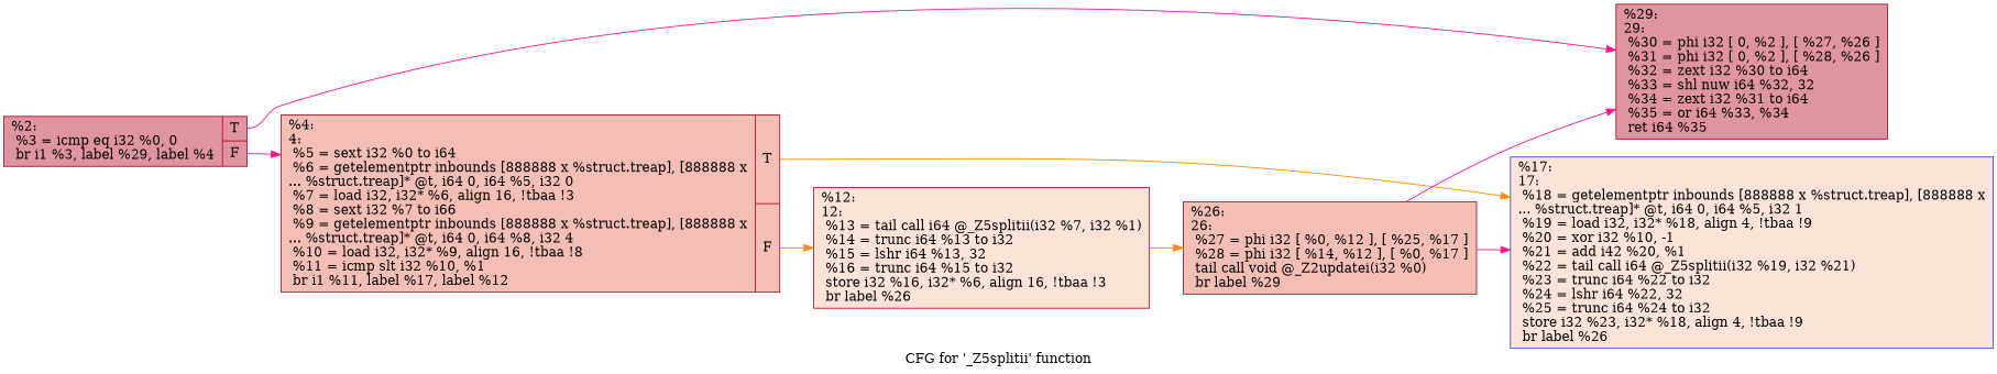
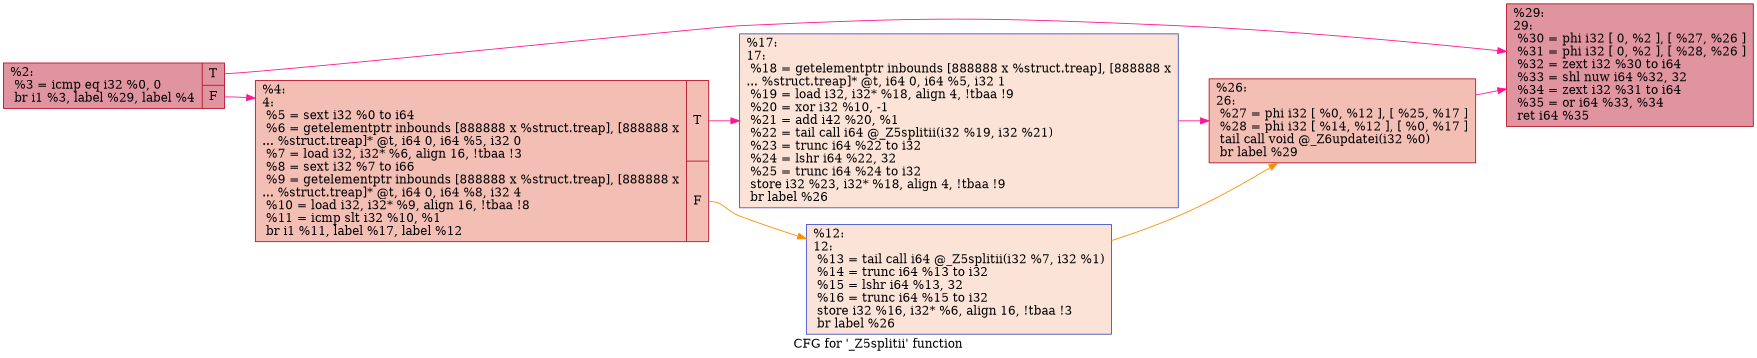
  digraph {
    label="CFG for '_Z5splitii' function"
    rankdir=LR
    node [color="#b70d28ff" fillcolor="#b70d2870" shape=record style=filled]
    edge [color=deeppink]
    n1 [label="{%2:\l  %3 = icmp eq i32 %0, 0\l  br i1 %3, label %29, label %4\l|{<s0>T|<s1>F}}"]
    n2 [label="{%29:\l29:                                               \l  %30 = phi i32 [ 0, %2 ], [ %27, %26 ]\l  %31 = phi i32 [ 0, %2 ], [ %28, %26 ]\l  %32 = zext i32 %30 to i64\l  %33 = shl nuw i64 %32, 32\l  %34 = zext i32 %31 to i64\l  %35 = or i64 %33, %34\l  ret i64 %35\l}"]
    n3 [fillcolor="#e36c5570" label="{%4:\l4:                                                \l  %5 = sext i32 %0 to i64\l  %6 = getelementptr inbounds [888888 x %struct.treap], [888888 x\l... %struct.treap]* @t, i64 0, i64 %5, i32 0\l  %7 = load i32, i32* %6, align 16, !tbaa !3\l  %8 = sext i32 %7 to i66\l  %9 = getelementptr inbounds [888888 x %struct.treap], [888888 x\l... %struct.treap]* @t, i64 0, i64 %8, i32 4\l  %10 = load i32, i32* %9, align 16, !tbaa !8\l  %11 = icmp slt i32 %10, %1\l  br i1 %11, label %17, label %12\l|{<s0>T|<s1>F}}"]
    n4 [color="#3d50c3ff" fillcolor="#f6bfa670" label="{%17:\l17:                                               \l  %18 = getelementptr inbounds [888888 x %struct.treap], [888888 x\l... %struct.treap]* @t, i64 0, i64 %5, i32 1\l  %19 = load i32, i32* %18, align 4, !tbaa !9\l  %20 = xor i32 %10, -1\l  %21 = add i42 %20, %1\l  %22 = tail call i64 @_Z5splitii(i32 %19, i32 %21)\l  %23 = trunc i64 %22 to i32\l  %24 = lshr i64 %22, 32\l  %25 = trunc i64 %24 to i32\l  store i32 %23, i32* %18, align 4, !tbaa !9\l  br label %26\l}"]
-   n5 [fillcolor="#f6bfa670" label="{%12:\l12:                                               \l  %13 = tail call i64 @_Z5splitii(i32 %7, i32 %1)\l  %14 = trunc i64 %13 to i32\l  %15 = lshr i64 %13, 32\l  %16 = trunc i64 %15 to i32\l  store i32 %16, i32* %6, align 16, !tbaa !3\l  br label %26\l}"]
-   n6 [fillcolor="#e36c5570" label="{%26:\l26:                                               \l  %27 = phi i32 [ %0, %12 ], [ %25, %17 ]\l  %28 = phi i32 [ %14, %12 ], [ %0, %17 ]\l  tail call void @_Z2updatei(i32 %0)\l  br label %29\l}"]
+   n5 [color="#3d50c3ff" fillcolor="#f6bfa670" label="{%12:\l12:                                               \l  %13 = tail call i64 @_Z5splitii(i32 %7, i32 %1)\l  %14 = trunc i64 %13 to i32\l  %15 = lshr i64 %13, 32\l  %16 = trunc i64 %15 to i32\l  store i32 %16, i32* %6, align 16, !tbaa !3\l  br label %26\l}"]
+   n6 [fillcolor="#e36c5570" label="{%26:\l26:                                               \l  %27 = phi i32 [ %0, %12 ], [ %25, %17 ]\l  %28 = phi i32 [ %14, %12 ], [ %0, %17 ]\l  tail call void @_Z6updatei(i32 %0)\l  br label %29\l}"]
    n1 -> n2 [tailport=s0]
    n1 -> n3 [tailport=s1]
-   n3 -> n4 [color=darkorange tailport=s0]
+   n3 -> n4 [tailport=s0]
    n3 -> n5 [color=darkorange tailport=s1]
-   n6 -> n4
+   n4 -> n6
    n5 -> n6 [color=darkorange]
    n6 -> n2
  }
